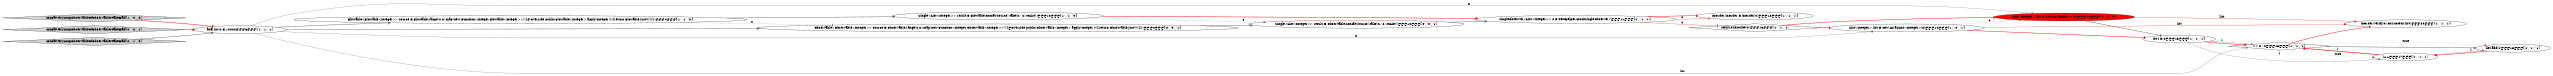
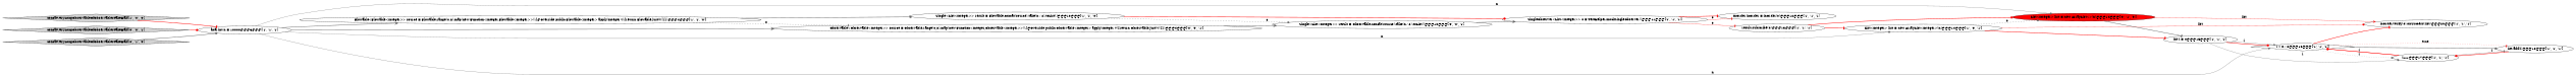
  digraph {
    rankdir=LR
    node [fillcolor=white shape=ellipse style=filled]
    edge [arrowhead=dot color=gray40 style=bold]
    n1 [label="inOrder.verify(o).onSuccess(list)@@@20@@@['1', '1', '1']"]
    n2 [label="int i = 0@@@15@@@['1', '1', '1']"]
    n3 [label="i++@@@17@@@['1', '1', '1']"]
    n4 [label="i < n / 2@@@16@@@['1', '1', '1']" shape=diamond]
    n5 [label="list.add(i)@@@18@@@['1', '1', '1']"]
    n6 [label="Observable<Observable<Integer>> source = Observable.range(0,n).map(new Function<Integer,Observable<Integer>>(){@Override public Observable<Integer> apply(Integer v){return Observable.just(v)}})@@@4@@@['0', '0', '1']"]
    n7 [label="Single<List<Integer>> result = Observable.concat(source).take(n / 2).toList()@@@10@@@['0', '0', '1']"]
    n8 [label="SingleObserver<List<Integer>> o = TestHelper.mockSingleObserver()@@@11@@@['1', '1', '1']"]
    n9 [label="List<Integer> list = new ArrayList<Integer>(n)@@@14@@@['1', '0', '1']"]
    n10 [fillcolor=red label="List<Integer> list = new ArrayList<>(n)@@@14@@@['0', '1', '0']"]
    n11 [label="Flowable<Flowable<Integer>> source = Flowable.range(0,n).map(new Function<Integer,Flowable<Integer>>(){@Override public Flowable<Integer> apply(Integer v){return Flowable.just(v)}})@@@4@@@['1', '1', '0']"]
    n12 [label="Single<List<Integer>> result = Flowable.concat(source).take(n / 2).toList()@@@10@@@['1', '1', '0']"]
-   n13 [label="result.subscribe(o)@@@13@@@['1', '1', '1']" shape=diamond]
+   n13 [label="result.subscribe(o)@@@13@@@['1', '1', '1']"]
    n14 [label="InOrder inOrder = inOrder(o)@@@12@@@['1', '1', '1']"]
    n15 [fillcolor=lightgray label="concatVeryLongObservableOfObservablesTakeHalf['1', '0', '0']" shape=diamond]
    n16 [label="final int n = 10000@@@3@@@['1', '1', '1']"]
    n17 [fillcolor=lightgray label="concatVeryLongObservableOfObservablesTakeHalf['0', '0', '1']" shape=diamond]
    n18 [fillcolor=lightgray label="concatVeryLongObservableOfObservablesTakeHalf['0', '1', '0']" shape=diamond]
    n2 -> n3 [label=i style=solid]
    n2 -> n4 [arrowhead=vee label=i style=solid]
    n2 -> n4 [color=red]
    n3 -> n4 [arrowhead=tee color=red label=i style=solid]
    n3 -> n4 [color=red]
    n3 -> n5 [arrowhead=tee label=i style=solid]
    n4 -> n1 [arrowhead=tee color=red]
-   n4 -> n3 [label=true style=dotted]
+   n4 -> n3 [label=i style=dotted]
    n4 -> n5
    n4 -> n5 [arrowhead=tee color=red label=true style=dotted]
    n5 -> n3 [color=red]
    n6 -> n7 [arrowhead=vee]
    n7 -> n8 [arrowhead=vee]
    n8 -> n13 [arrowhead=tee color=red label=o style=solid]
    n8 -> n14 [arrowhead=tee color=red label=o style=solid]
    n8 -> n14 [arrowhead=tee color=red]
    n9 -> n1 [color=red label=list style=solid]
    n9 -> n2 [arrowhead=tee color=red]
    n9 -> n10 [label=0 style=dashed]
    n10 -> n1 [arrowhead=vee color=red label=list style=solid]
    n10 -> n2 [arrowhead=tee]
    n11 -> n6 [arrowhead=tee label=0 style=dashed]
    n11 -> n12
    n12 -> n7 [label=0 style=dashed]
    n12 -> n8 [color=red]
    n13 -> n9 [arrowhead=tee color=red]
    n13 -> n10 [color=red]
    n15 -> n16 [arrowhead=tee color=red]
-   n16 -> n4 [arrowhead=vee label=list style=solid]
+   n16 -> n4 [arrowhead=vee label=n style=solid]
    n16 -> n6 [arrowhead=vee]
    n16 -> n9 [label=n style=solid]
    n16 -> n10 [label=n style=solid]
    n16 -> n11 [arrowhead=vee]
    n17 -> n16 [color=red]
    n18 -> n16
  }
